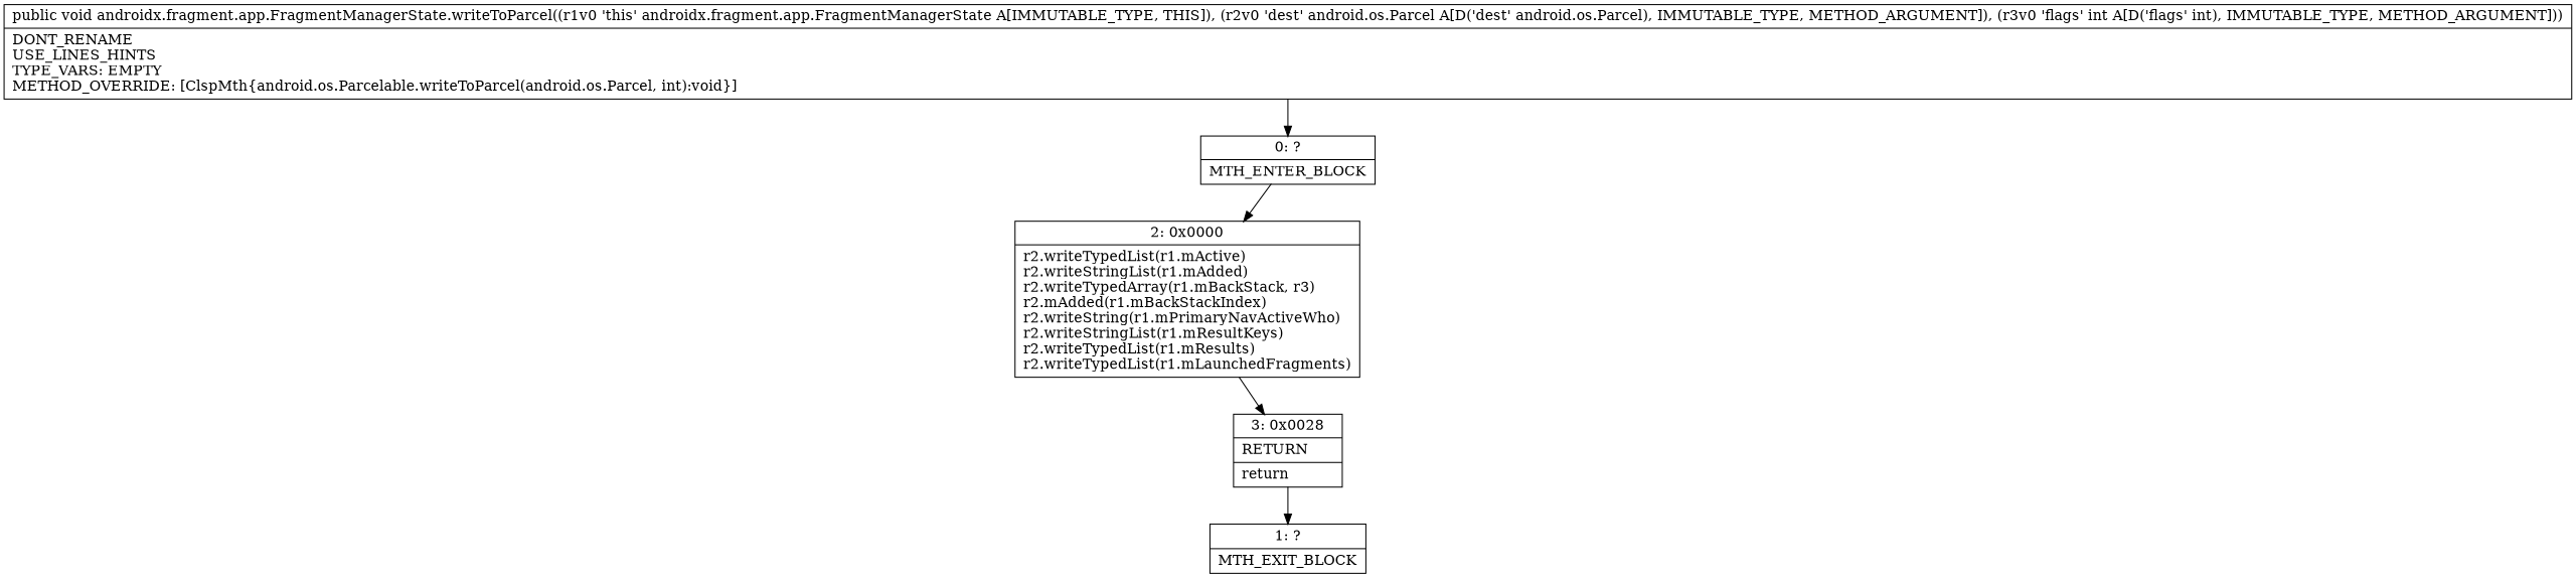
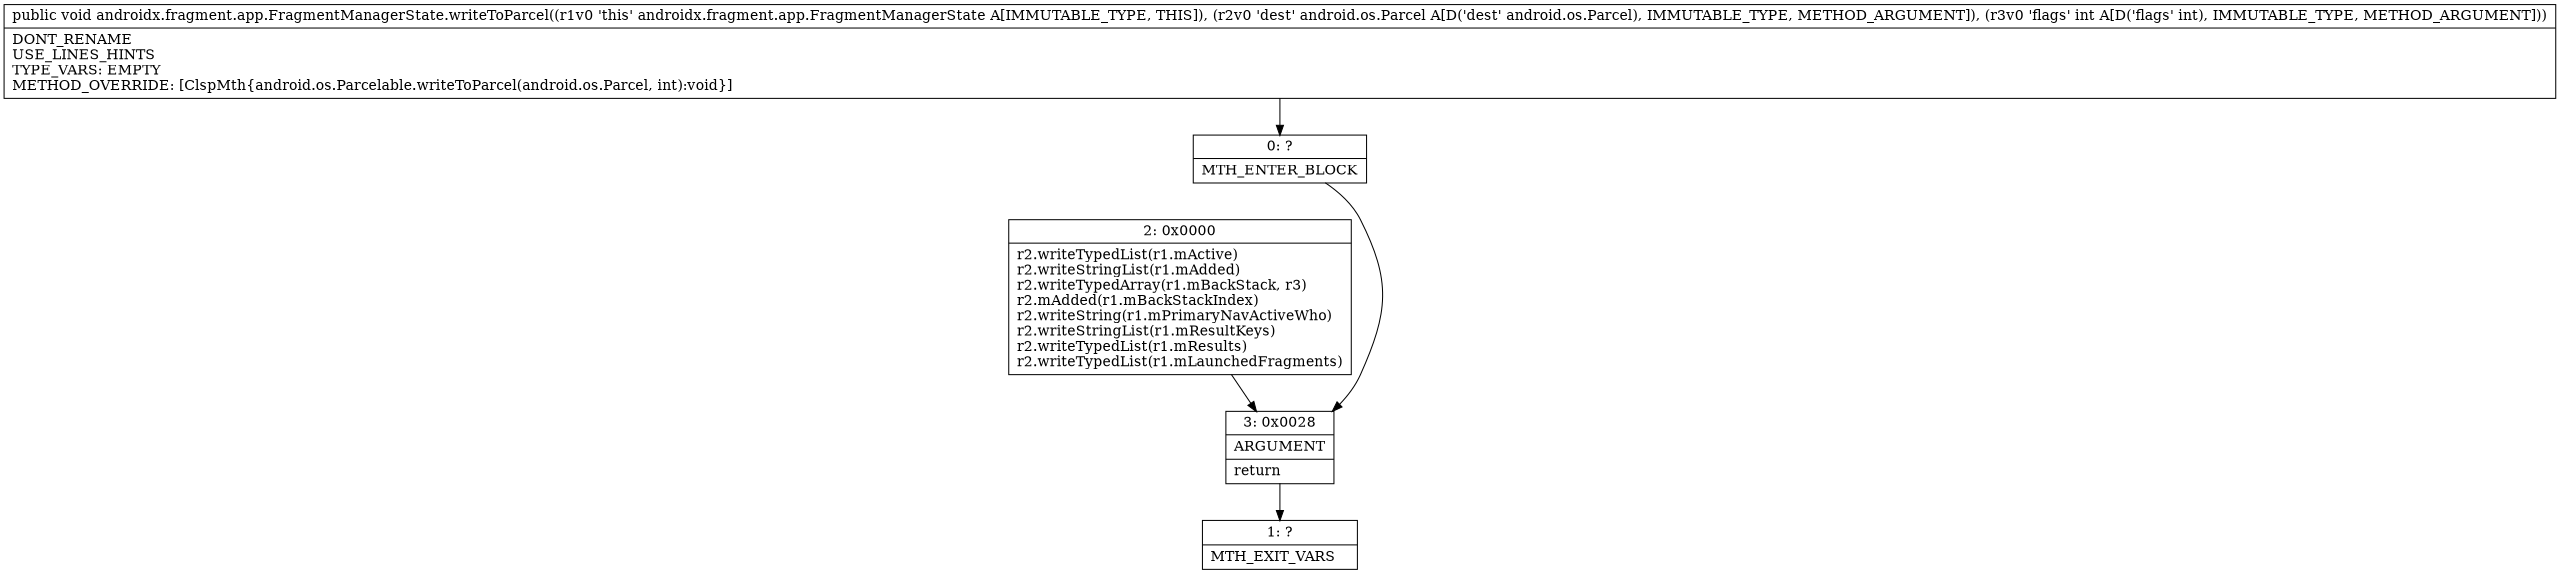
  digraph {
    node [shape=record]
    n1 [label="{0\:\ ?|MTH_ENTER_BLOCK\l}"]
    n2 [label="{2\:\ 0x0000|r2.writeTypedList(r1.mActive)\lr2.writeStringList(r1.mAdded)\lr2.writeTypedArray(r1.mBackStack, r3)\lr2.mAdded(r1.mBackStackIndex)\lr2.writeString(r1.mPrimaryNavActiveWho)\lr2.writeStringList(r1.mResultKeys)\lr2.writeTypedList(r1.mResults)\lr2.writeTypedList(r1.mLaunchedFragments)\l}"]
-   n3 [label="{3\:\ 0x0028|RETURN\l|return\l}"]
-   n4 [label="{1\:\ ?|MTH_EXIT_BLOCK\l}"]
+   n3 [label="{3\:\ 0x0028|ARGUMENT\l|return\l}"]
+   n4 [label="{1\:\ ?|MTH_EXIT_VARS\l}"]
    n5 [label="{public void androidx.fragment.app.FragmentManagerState.writeToParcel((r1v0 'this' androidx.fragment.app.FragmentManagerState A[IMMUTABLE_TYPE, THIS]), (r2v0 'dest' android.os.Parcel A[D('dest' android.os.Parcel), IMMUTABLE_TYPE, METHOD_ARGUMENT]), (r3v0 'flags' int A[D('flags' int), IMMUTABLE_TYPE, METHOD_ARGUMENT]))  | DONT_RENAME\lUSE_LINES_HINTS\lTYPE_VARS: EMPTY\lMETHOD_OVERRIDE: [ClspMth\{android.os.Parcelable.writeToParcel(android.os.Parcel, int):void\}]\l}"]
-   n1 -> n2
+   n1 -> n3
    n2 -> n3
    n3 -> n4
    n5 -> n1
  }
